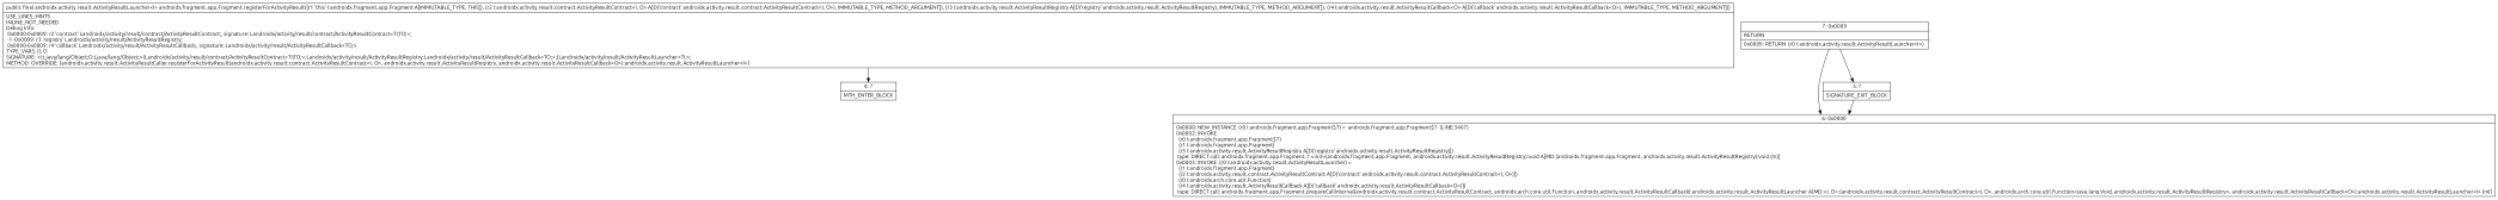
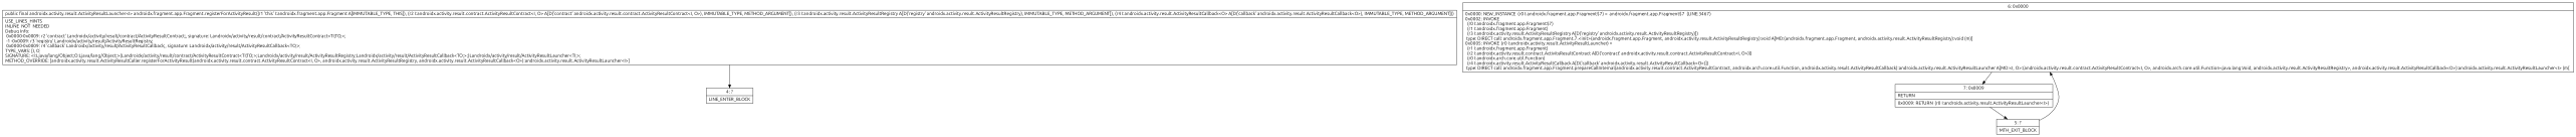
  digraph {
    fontname=Ubuntu
    node [fontname=Ubuntu shape=record]
    edge [fontname=Ubuntu]
-   n1 [label="{4\:\ ?|MTH_ENTER_BLOCK\l}"]
+   n1 [label="{4\:\ ?|LINE_ENTER_BLOCK\l}"]
    n2 [label="{6\:\ 0x0000|0x0000: NEW_INSTANCE  (r0 I:androidx.fragment.app.Fragment$7) =  androidx.fragment.app.Fragment$7  (LINE:3467)\l0x0002: INVOKE  \l  (r0 I:androidx.fragment.app.Fragment$7)\l  (r1 I:androidx.fragment.app.Fragment)\l  (r3 I:androidx.activity.result.ActivityResultRegistry A[D('registry' androidx.activity.result.ActivityResultRegistry)])\l type: DIRECT call: androidx.fragment.app.Fragment.7.\<init\>(androidx.fragment.app.Fragment, androidx.activity.result.ActivityResultRegistry):void A[MD:(androidx.fragment.app.Fragment, androidx.activity.result.ActivityResultRegistry):void (m)]\l0x0005: INVOKE  (r0 I:androidx.activity.result.ActivityResultLauncher) = \l  (r1 I:androidx.fragment.app.Fragment)\l  (r2 I:androidx.activity.result.contract.ActivityResultContract A[D('contract' androidx.activity.result.contract.ActivityResultContract\<I, O\>)])\l  (r0 I:androidx.arch.core.util.Function)\l  (r4 I:androidx.activity.result.ActivityResultCallback A[D('callback' androidx.activity.result.ActivityResultCallback\<O\>)])\l type: DIRECT call: androidx.fragment.app.Fragment.prepareCallInternal(androidx.activity.result.contract.ActivityResultContract, androidx.arch.core.util.Function, androidx.activity.result.ActivityResultCallback):androidx.activity.result.ActivityResultLauncher A[MD:\<I, O\>:(androidx.activity.result.contract.ActivityResultContract\<I, O\>, androidx.arch.core.util.Function\<java.lang.Void, androidx.activity.result.ActivityResultRegistry\>, androidx.activity.result.ActivityResultCallback\<O\>):androidx.activity.result.ActivityResultLauncher\<I\> (m)]\l}"]
    n3 [label="{7\:\ 0x0009|RETURN\l|0x0009: RETURN  (r0 I:androidx.activity.result.ActivityResultLauncher\<I\>) \l}"]
-   n4 [label="{5\:\ ?|SIGNATURE_EXIT_BLOCK\l}"]
+   n4 [label="{5\:\ ?|MTH_EXIT_BLOCK\l}"]
    n5 [label="{public final androidx.activity.result.ActivityResultLauncher\<I\> androidx.fragment.app.Fragment.registerForActivityResult((r1 'this' I:androidx.fragment.app.Fragment A[IMMUTABLE_TYPE, THIS]), (r2 I:androidx.activity.result.contract.ActivityResultContract\<I, O\> A[D('contract' androidx.activity.result.contract.ActivityResultContract\<I, O\>), IMMUTABLE_TYPE, METHOD_ARGUMENT]), (r3 I:androidx.activity.result.ActivityResultRegistry A[D('registry' androidx.activity.result.ActivityResultRegistry), IMMUTABLE_TYPE, METHOD_ARGUMENT]), (r4 I:androidx.activity.result.ActivityResultCallback\<O\> A[D('callback' androidx.activity.result.ActivityResultCallback\<O\>), IMMUTABLE_TYPE, METHOD_ARGUMENT]))  | USE_LINES_HINTS\lINLINE_NOT_NEEDED\lDebug Info:\l  0x0000\-0x0009: r2 'contract' Landroidx\/activity\/result\/contract\/ActivityResultContract;, signature: Landroidx\/activity\/result\/contract\/ActivityResultContract\<TI;TO;\>;\l  \-1 \-0x0009: r3 'registry' Landroidx\/activity\/result\/ActivityResultRegistry;\l  0x0000\-0x0009: r4 'callback' Landroidx\/activity\/result\/ActivityResultCallback;, signature: Landroidx\/activity\/result\/ActivityResultCallback\<TO;\>;\lTYPE_VARS: [I, O]\lSIGNATURE: \<I:Ljava\/lang\/Object;O:Ljava\/lang\/Object;\>(Landroidx\/activity\/result\/contract\/ActivityResultContract\<TI;TO;\>;Landroidx\/activity\/result\/ActivityResultRegistry;Landroidx\/activity\/result\/ActivityResultCallback\<TO;\>;)Landroidx\/activity\/result\/ActivityResultLauncher\<TI;\>;\lMETHOD_OVERRIDE: [androidx.activity.result.ActivityResultCaller.registerForActivityResult(androidx.activity.result.contract.ActivityResultContract\<I, O\>, androidx.activity.result.ActivityResultRegistry, androidx.activity.result.ActivityResultCallback\<O\>):androidx.activity.result.ActivityResultLauncher\<I\>]\l}"]
-   n3 -> n2
+   n2 -> n3
    n3 -> n4
    n4 -> n2
    n5 -> n1
  }
